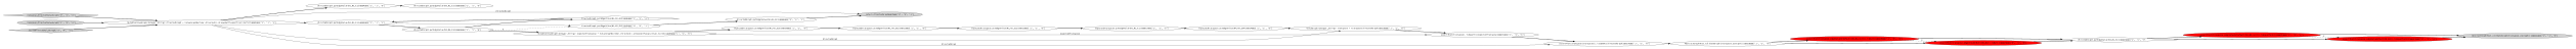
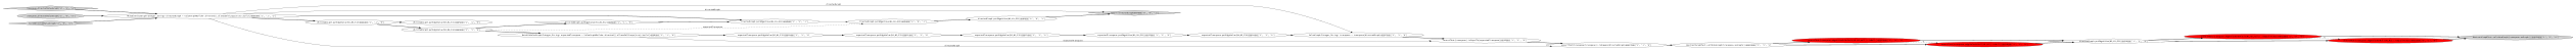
  digraph {
    fontname="Source Code Pro"
    rankdir=LR
    node [fillcolor=white fontname="Source Code Pro" shape=ellipse style=filled]
    edge [fontname="Source Code Pro" style=bold]
    n1 [label="MutableValueGraph<Integer,String> directedGraph = ValueGraphBuilder.directed().allowsSelfLoops(true).build()@@@3@@@['1', '1', '1']"]
    n2 [label="directedGraph.putEdgeValue(N1,N3,E13)@@@4@@@['1', '1', '0']"]
-   n3 [fillcolor=lightgray label="return directedGraph@@@7@@@['0', '0', '1']"]
+   n3 [fillcolor=lightgray label="return directedGraph@@@7@@@['0', '0', '1']" shape=diamond]
    n4 [label="assertThat(transpose(transpose)).isSameAs(directedGraph)@@@17@@@['1', '1', '0']"]
    n5 [label="ValueGraph<Integer,String> transpose = transpose(directedGraph)@@@15@@@['1', '1', '0']"]
    n6 [label="directedGraph.putEdgeValue(N1,N1,E11)@@@4@@@['1', '1', '1']"]
    n7 [label="directedGraph.putEdgeValue(N3,N1,E31)@@@5@@@['1', '1', '0']"]
    n8 [label="AbstractGraphTest.validateGraph(transpose.asGraph())@@@18@@@['1', '1', '0']"]
    n9 [label="assertThat(transpose).isEqualTo(expectedTranspose)@@@16@@@['1', '1', '0']"]
    n10 [label="directedGraph.putEdgeValue(N1,N2,E12)@@@5@@@['0', '0', '1']"]
    n11 [label="directedGraph.putEdgeValue(N3,N4,E34)@@@8@@@['1', '1', '0']"]
    n12 [fillcolor=lightgray label="AbstractGraphTest.validateGraph(transpose.asGraph())@@@22@@@['1', '1', '0']"]
    n13 [label="MutableValueGraph<Integer,String> expectedTranspose = ValueGraphBuilder.directed().allowsSelfLoops(true).build()@@@9@@@['1', '1', '0']"]
    n14 [label="expectedTranspose.putEdgeValue(N3,N1,E13)@@@10@@@['1', '1', '0']"]
    n15 [label="expectedTranspose.putEdgeValue(N1,N3,E31)@@@11@@@['1', '1', '0']"]
    n16 [label="expectedTranspose.putEdgeValue(N2,N1,E12)@@@12@@@['1', '1', '0']"]
    n17 [label="directedGraph.putEdgeValue(N2,N1,E21)@@@6@@@['0', '0', '1']"]
    n18 [fillcolor=lightgray label="transpose_directedValueGraph['0', '1', '0']" shape=diamond]
    n19 [label="directedGraph.putEdgeValue(N1,N2,E12)@@@6@@@['1', '1', '0']" shape=diamond]
    n20 [fillcolor=red label="assertThat(transpose.edgeValueOrDefault(N1,N2,null)).isNull()@@@19@@@['1', '0', '0']"]
    n21 [fillcolor=red label="assertThat(transpose.edgeValueOrNull(N1,N2)).isNull()@@@19@@@['0', '1', '0']"]
    n22 [label="directedGraph.putEdgeValue(N2,N1,E21)@@@20@@@['1', '1', '0']" shape=diamond]
    n23 [fillcolor=red label="assertThat(transpose.edgeValueOrDefault(N1,N2,null)).isEqualTo(E21)@@@21@@@['1', '0', '0']"]
    n24 [fillcolor=red label="assertThat(transpose.edgeValueOrNull(N1,N2)).isEqualTo(E21)@@@21@@@['0', '1', '0']"]
    n25 [fillcolor=lightgray label="transpose_directedValueGraph['1', '0', '0']"]
    n26 [label="expectedTranspose.putEdgeValue(N1,N1,E11)@@@13@@@['1', '1', '0']"]
    n27 [label="expectedTranspose.putEdgeValue(N4,N3,E34)@@@14@@@['1', '1', '0']"]
    n28 [fillcolor=lightgray label="buildDirectedValueGraph['0', '0', '1']" shape=diamond]
    n1 -> n2
    n1 -> n3 [label=directedGraph style=solid]
    n1 -> n4 [label=directedGraph style=solid]
    n1 -> n5 [label=directedGraph style=solid]
    n1 -> n6
    n2 -> n7
    n4 -> n8
    n5 -> n9
    n6 -> n10 [style=solid]
-   n6 -> n11
+   n2 -> n11
    n8 -> n20
    n8 -> n21
    n9 -> n4
    n10 -> n17
-   n11 -> n10 [label=0 style=dashed]
+   n11 -> n10 [label=expectedTranspose style=dashed]
    n11 -> n13
    n11 -> n19
    n13 -> n9 [label=expectedTranspose style=solid]
    n13 -> n14
    n14 -> n15
    n15 -> n16
    n16 -> n26
    n17 -> n3
    n18 -> n1
    n19 -> n6
    n20 -> n21 [label=0 style=dashed]
    n20 -> n22
    n21 -> n22
    n22 -> n23
    n22 -> n24
    n23 -> n12
    n23 -> n24 [label=0 style=dashed]
    n24 -> n12
    n25 -> n1
    n26 -> n27
    n27 -> n5
    n28 -> n1
  }
